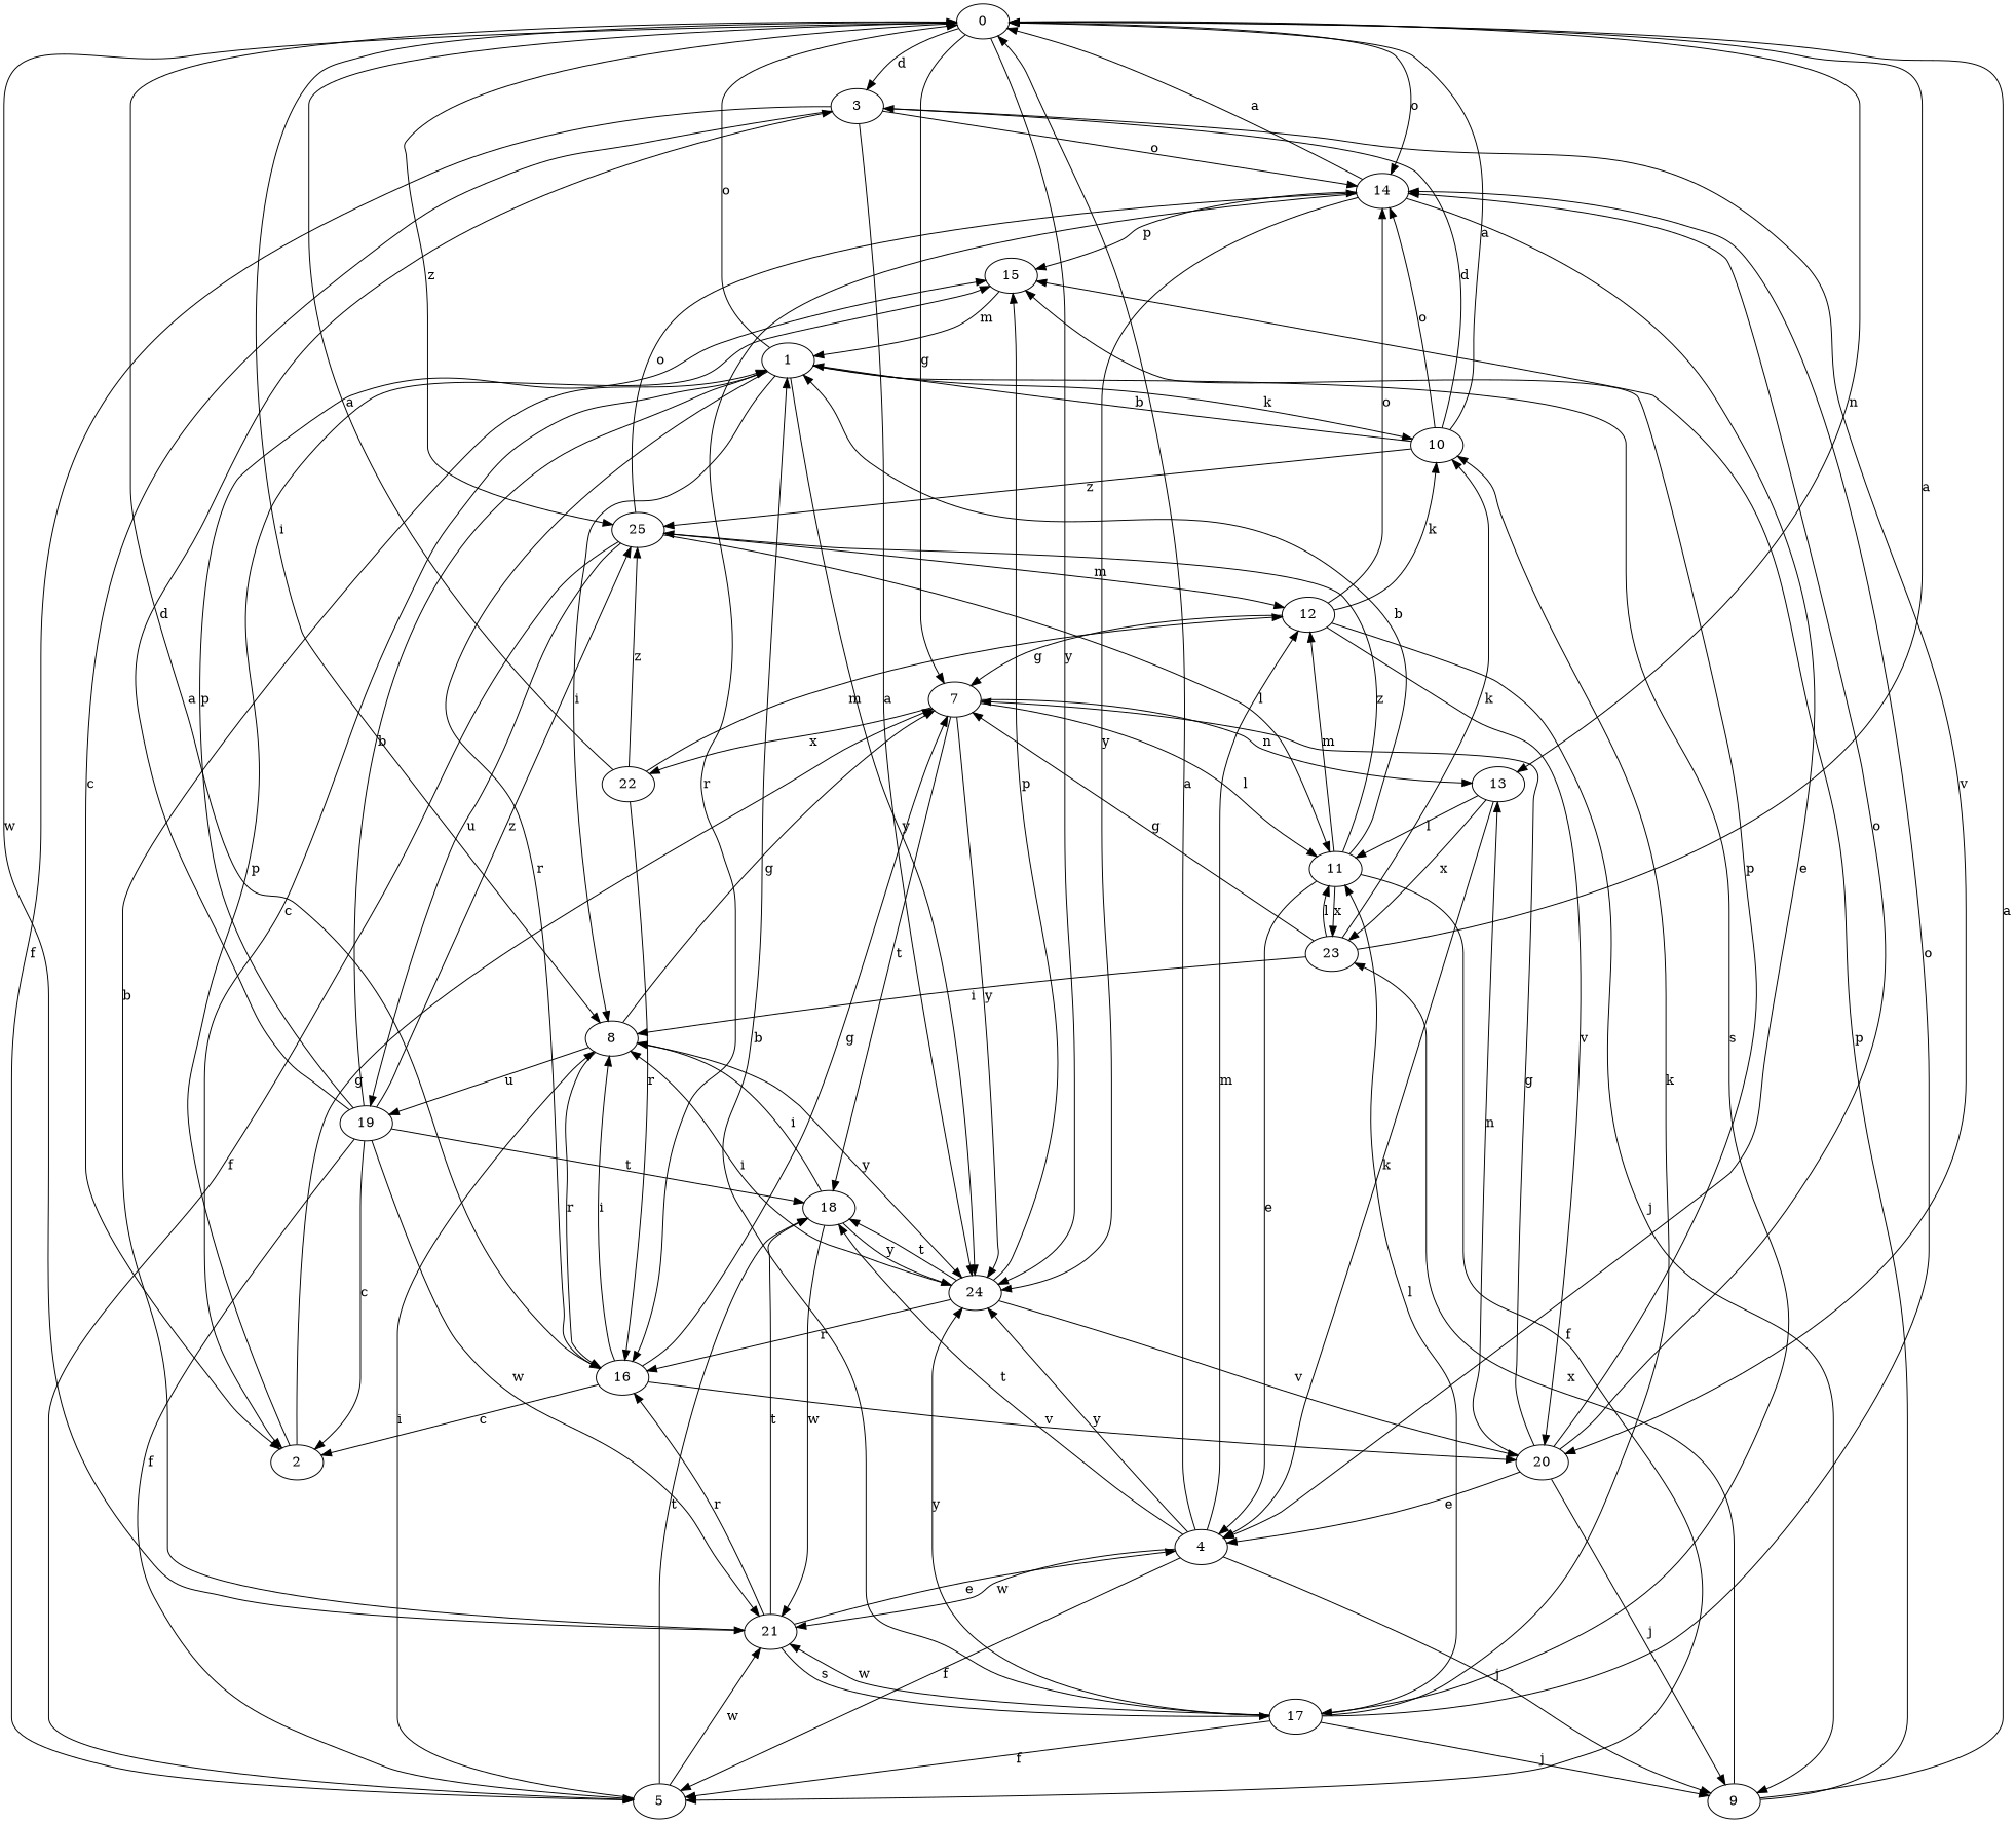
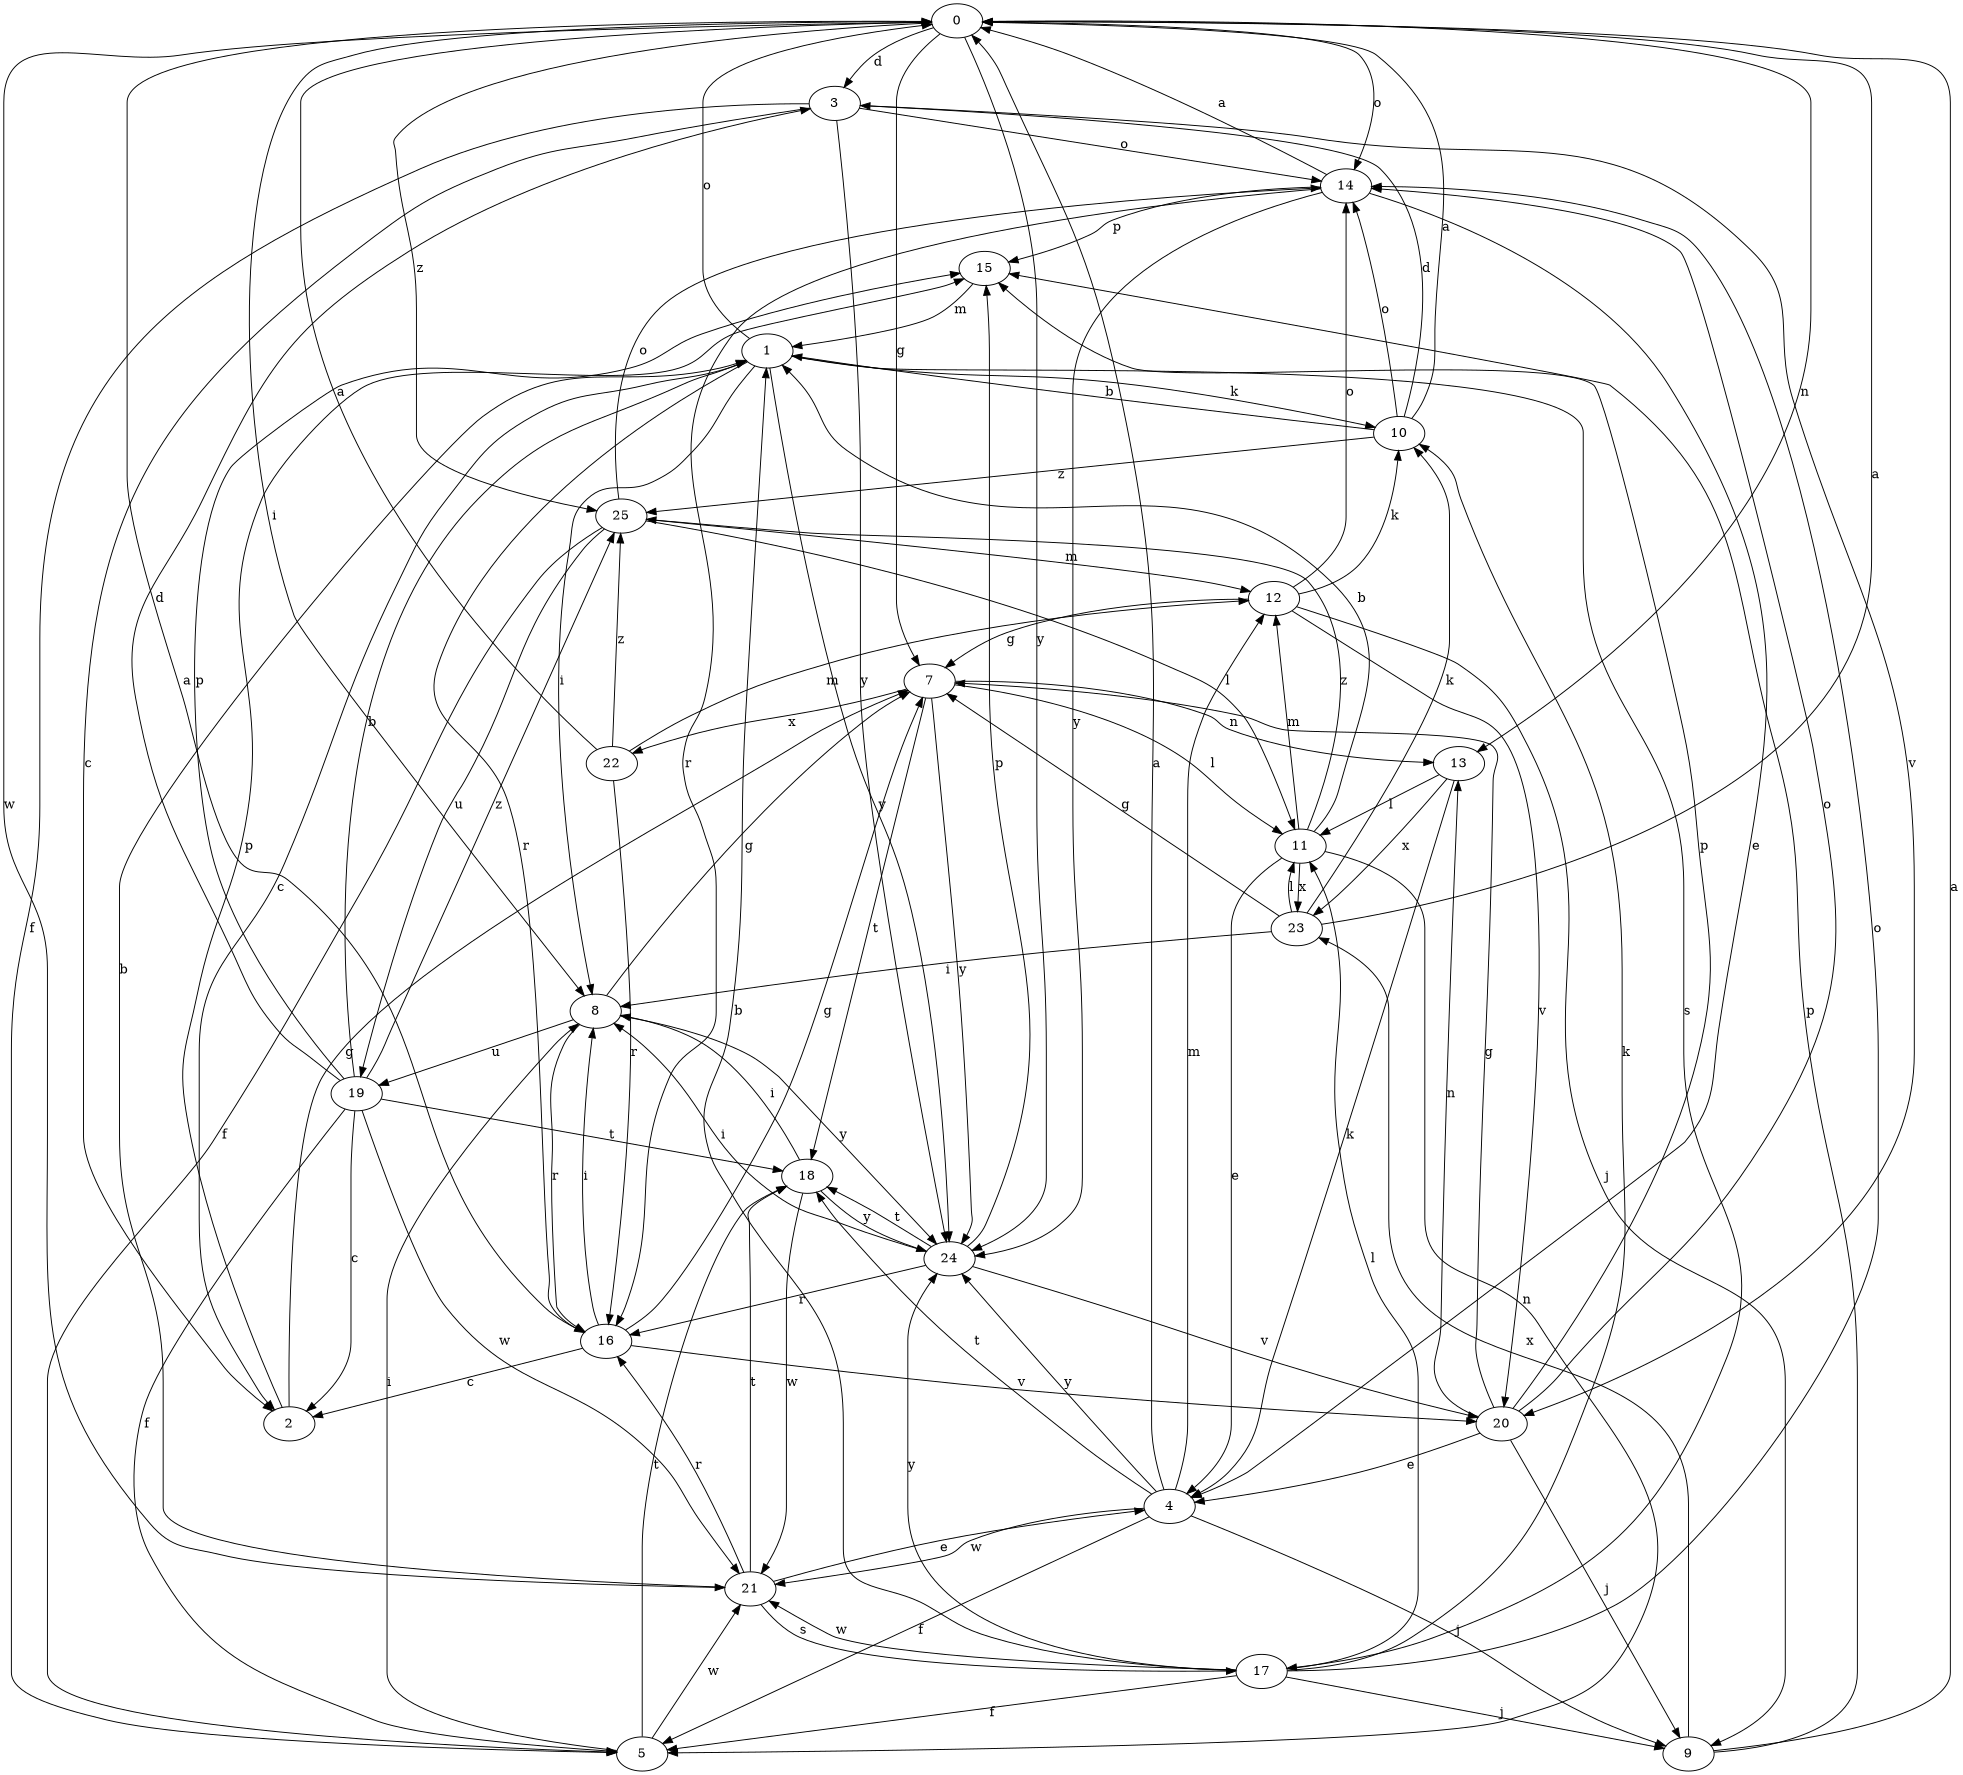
  strict digraph {
    0
    3
    7
    8
    13
    14
    21
    24
    25
    2
    5
    20
    18
    11
    22
    16
    19
    4
    23
    15
    1
    17
    12
    10
    9
    0 -> 3 [label=d]
    0 -> 7 [label=g]
    0 -> 8 [label=i]
    0 -> 13 [label=n]
    0 -> 14 [label=o]
    0 -> 21 [label=w]
    0 -> 24 [label=y]
    0 -> 25 [label=z]
    3 -> 14 [label=o]
-   3 -> 24 [label=a]
+   3 -> 24 [label=y]
    3 -> 2 [label=c]
    3 -> 5 [label=f]
    3 -> 20 [label=v]
    7 -> 13 [label=n]
    7 -> 24 [label=y]
    7 -> 18 [label=t]
    7 -> 11 [label=l]
    7 -> 22 [label=x]
    8 -> 7 [label=g]
    8 -> 24 [label=y]
    8 -> 16 [label=r]
    8 -> 19 [label=u]
    13 -> 11 [label=l]
    13 -> 4 [label=k]
    13 -> 23 [label=x]
    14 -> 0 [label=a]
    14 -> 24 [label=y]
    14 -> 16 [label=r]
    14 -> 4 [label=e]
    14 -> 15 [label=p]
    21 -> 18 [label=t]
    21 -> 16 [label=r]
    21 -> 4 [label=e]
    21 -> 1 [label=b]
    21 -> 17 [label=s]
    24 -> 8 [label=i]
    24 -> 20 [label=v]
    24 -> 18 [label=t]
    24 -> 16 [label=r]
    24 -> 15 [label=p]
    25 -> 14 [label=o]
    25 -> 5 [label=f]
    25 -> 11 [label=l]
    25 -> 19 [label=u]
    25 -> 12 [label=m]
    2 -> 7 [label=g]
    2 -> 15 [label=p]
    5 -> 8 [label=i]
    5 -> 21 [label=w]
    5 -> 18 [label=t]
    20 -> 7 [label=g]
    20 -> 13 [label=n]
    20 -> 14 [label=o]
    20 -> 4 [label=e]
    20 -> 15 [label=p]
    20 -> 9 [label=j]
    18 -> 8 [label=i]
    18 -> 21 [label=w]
    18 -> 24 [label=y]
    11 -> 25 [label=z]
-   11 -> 5 [label=f]
+   11 -> 5 [label=n]
    11 -> 4 [label=e]
    11 -> 23 [label=x]
    11 -> 1 [label=b]
    11 -> 12 [label=m]
    22 -> 0 [label=a]
    22 -> 25 [label=z]
    22 -> 16 [label=r]
    22 -> 12 [label=m]
    16 -> 0 [label=a]
    16 -> 7 [label=g]
    16 -> 8 [label=i]
    16 -> 2 [label=c]
    16 -> 20 [label=v]
    19 -> 3 [label=d]
    19 -> 21 [label=w]
    19 -> 25 [label=z]
    19 -> 2 [label=c]
    19 -> 5 [label=f]
    19 -> 18 [label=t]
    19 -> 15 [label=p]
    19 -> 1 [label=b]
    4 -> 0 [label=a]
    4 -> 21 [label=w]
    4 -> 24 [label=y]
    4 -> 5 [label=f]
    4 -> 18 [label=t]
    4 -> 12 [label=m]
    4 -> 9 [label=j]
    23 -> 0 [label=a]
    23 -> 7 [label=g]
    23 -> 8 [label=i]
    23 -> 11 [label=l]
    23 -> 10 [label=k]
    15 -> 1 [label=m]
    1 -> 0 [label=o]
    1 -> 8 [label=i]
    1 -> 24 [label=y]
    1 -> 2 [label=c]
    1 -> 16 [label=r]
    1 -> 17 [label=s]
    1 -> 10 [label=k]
    17 -> 14 [label=o]
    17 -> 21 [label=w]
    17 -> 24 [label=y]
    17 -> 5 [label=f]
    17 -> 11 [label=l]
    17 -> 1 [label=b]
    17 -> 10 [label=k]
    17 -> 9 [label=j]
    12 -> 7 [label=g]
    12 -> 14 [label=o]
    12 -> 20 [label=v]
    12 -> 10 [label=k]
    12 -> 9 [label=j]
    10 -> 0 [label=a]
    10 -> 3 [label=d]
    10 -> 14 [label=o]
    10 -> 25 [label=z]
    10 -> 1 [label=b]
    9 -> 0 [label=a]
    9 -> 23 [label=x]
    9 -> 15 [label=p]
  }
